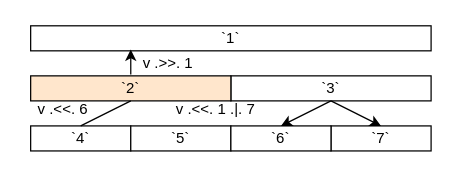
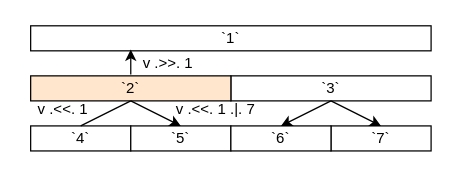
  <mxCell id="0" />
  <mxCell id="1" parent="0" />
  <mxCell id="2" value="`1`" style="rounded=0;whiteSpace=wrap;html=1;" parent="1" vertex="1"><mxGeometry x="24" y="20" width="320" height="20" as="geometry" /></mxCell>
  <mxCell id="3" value="`3`" style="rounded=0;whiteSpace=wrap;html=1;" parent="1" vertex="1"><mxGeometry x="184" y="60" width="160" height="20" as="geometry" /></mxCell>
  <mxCell id="4" value="`2`" style="rounded=0;whiteSpace=wrap;html=1;fillColor=#ffe6cc;" parent="1" vertex="1"><mxGeometry x="24" y="60" width="160" height="20" as="geometry" /></mxCell>
  <mxCell id="5" value="`4`" style="rounded=0;whiteSpace=wrap;html=1;" parent="1" vertex="1"><mxGeometry x="24" y="100" width="80" height="20" as="geometry" /></mxCell>
  <mxCell id="6" value="`5`" style="rounded=0;whiteSpace=wrap;html=1;" parent="1" vertex="1"><mxGeometry x="104" y="100" width="80" height="20" as="geometry" /></mxCell>
  <mxCell id="7" value="`7`" style="rounded=0;whiteSpace=wrap;html=1;" parent="1" vertex="1"><mxGeometry x="264" y="100" width="80" height="20" as="geometry" /></mxCell>
  <mxCell id="8" value="`6`" style="rounded=0;whiteSpace=wrap;html=1;" parent="1" vertex="1"><mxGeometry x="184" y="100" width="80" height="20" as="geometry" /></mxCell>
  <mxCell id="9" value="" style="endArrow=none;html=1;rounded=0;exitX=0.5;exitY=1;exitDx=0;exitDy=0;entryX=0.5;entryY=0;entryDx=0;entryDy=0;" parent="1" source="4" target="5" edge="1"><mxGeometry width="50" height="50" relative="1" as="geometry"><mxPoint x="324" y="230" as="sourcePoint" /><mxPoint x="374" y="180" as="targetPoint" /></mxGeometry></mxCell>
- <mxCell id="11" value="v .&amp;lt;&amp;lt;. 6" style="text;html=1;align=center;verticalAlign=middle;whiteSpace=wrap;rounded=0;" parent="1" vertex="1"><mxGeometry x="20" y="72" width="60" height="30" as="geometry" /></mxCell>
+ <mxCell id="10" value="" style="endArrow=classic;html=1;rounded=0;exitX=0.5;exitY=1;exitDx=0;exitDy=0;entryX=0.5;entryY=0;entryDx=0;entryDy=0;" parent="1" source="4" target="6" edge="1"><mxGeometry width="50" height="50" relative="1" as="geometry"><mxPoint x="323" y="40" as="sourcePoint" /><mxPoint x="264" y="60" as="targetPoint" /></mxGeometry></mxCell>
+ <mxCell id="11" value="v .&amp;lt;&amp;lt;. 1" style="text;html=1;align=center;verticalAlign=middle;whiteSpace=wrap;rounded=0;" parent="1" vertex="1"><mxGeometry x="20" y="72" width="60" height="30" as="geometry" /></mxCell>
  <mxCell id="12" value="" style="endArrow=classic;html=1;rounded=0;exitX=0.5;exitY=0;exitDx=0;exitDy=0;" parent="1" edge="1"><mxGeometry width="50" height="50" relative="1" as="geometry"><mxPoint x="104" y="59" as="sourcePoint" /><mxPoint x="104" y="39" as="targetPoint" /></mxGeometry></mxCell>
  <mxCell id="13" value="v .&amp;gt;&amp;gt;. 1" style="text;html=1;align=center;verticalAlign=middle;whiteSpace=wrap;rounded=0;" parent="1" vertex="1"><mxGeometry x="104" y="35" width="60" height="30" as="geometry" /></mxCell>
  <mxCell id="14" value="v .&amp;lt;&amp;lt;. 1 .|. 7" style="text;html=1;align=center;verticalAlign=middle;whiteSpace=wrap;rounded=0;" parent="1" vertex="1"><mxGeometry x="134" y="72" width="76" height="30" as="geometry" /></mxCell>
  <mxCell id="15" value="" style="endArrow=classic;html=1;rounded=0;exitX=0.5;exitY=1;exitDx=0;exitDy=0;entryX=0.5;entryY=0;entryDx=0;entryDy=0;" parent="1" edge="1"><mxGeometry width="50" height="50" relative="1" as="geometry"><mxPoint x="264" y="80" as="sourcePoint" /><mxPoint x="224" y="100" as="targetPoint" /></mxGeometry></mxCell>
  <mxCell id="16" value="" style="endArrow=classic;html=1;rounded=0;exitX=0.5;exitY=1;exitDx=0;exitDy=0;entryX=0.5;entryY=0;entryDx=0;entryDy=0;" parent="1" edge="1"><mxGeometry width="50" height="50" relative="1" as="geometry"><mxPoint x="264" y="80" as="sourcePoint" /><mxPoint x="304" y="100" as="targetPoint" /></mxGeometry></mxCell>
